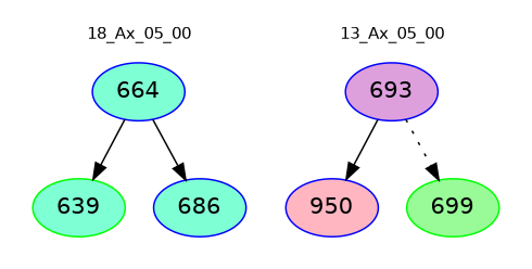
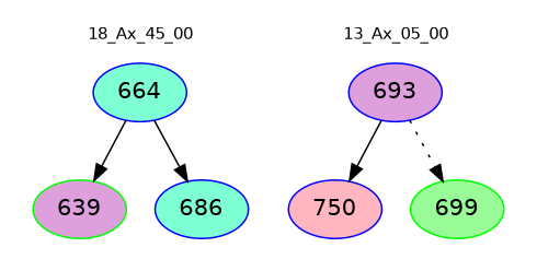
  digraph {
    fontname="DejaVu Sans"
    node [color=blue fillcolor=aquamarine fontname="DejaVu Sans" style=filled]
    edge [color=black fontname="DejaVu Sans" style=solid]
    n1 [label=664]
-   n2 [color=green label=639]
+   n2 [color=green fillcolor=plum label=639]
    n3 [label=686]
    n4 [fillcolor=plum label=693]
-   n5 [fillcolor=lightpink label=950]
+   n5 [fillcolor=lightpink label=750]
    n6 [color=green fillcolor=palegreen label=699]
    subgraph cluster_1 {
      color=white
      fontsize=10
-     label="18_Ax_05_00"
+     label="18_Ax_45_00"
      n1
      n2
      n3
    }
    subgraph cluster_2 {
      color=white
      fontsize=10
      label="13_Ax_05_00"
      n4
      n5
      n6
    }
    n1 -> n2
    n1 -> n3
    n4 -> n5
    n4 -> n6 [style=dotted]
  }
